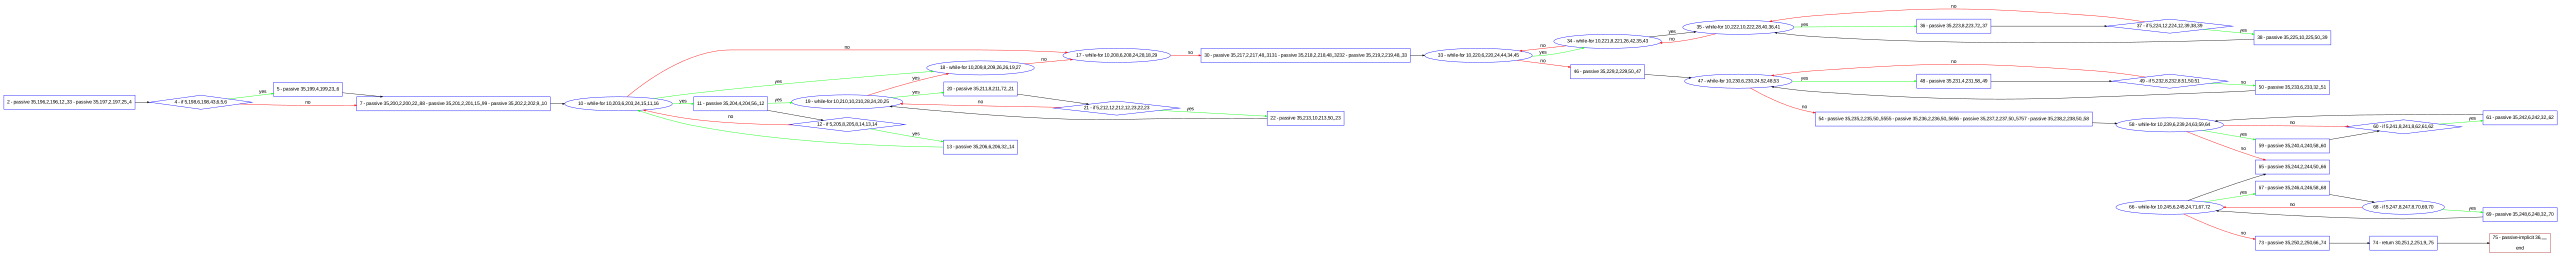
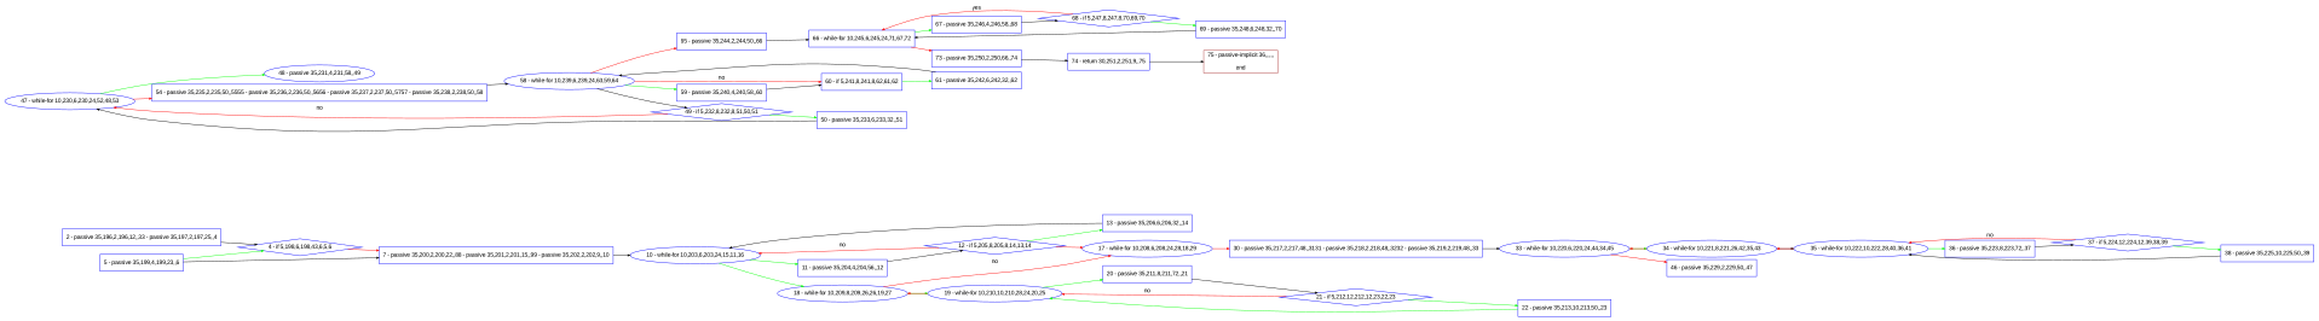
  digraph {
    bgcolor=white
    compound=true
    fillcolor="#FFFFCC"
    fontname=Arial
    fontsize=12
    pack=true
    packmode=clust
    rankdir=LR
    style="rounded,filled"
    node [color="#0000ff" compound=true fillcolor="#ffffff" fixedsize=false fontname=Arial fontsize=12 node_initialized=no shape=box style=filled]
    edge [arrowhead=normal arrowsize=0.5 arrowtail=none color="#000000" compound=true dir=forward fontcolor=black fontname=Arial fontsize=12]
    n1 [label="2 - passive 35,196,2,196,12,,33 - passive 35,197,2,197,25,,4"]
    n2 [label="4 - if 5,198,6,198,43,6,5,6" shape=diamond]
    n3 [label="5 - passive 35,199,4,199,23,,6"]
    n4 [label="7 - passive 35,200,2,200,22,,88 - passive 35,201,2,201,15,,99 - passive 35,202,2,202,9,,10"]
    n5 [label="10 - while-for 10,203,6,203,24,15,11,16" shape=oval]
    n6 [label="11 - passive 35,204,4,204,56,,12"]
    n7 [label="17 - while-for 10,208,6,208,24,28,18,29" shape=oval]
    n8 [label="18 - while-for 10,209,8,209,26,26,19,27" shape=oval]
    n9 [label="12 - if 5,205,8,205,8,14,13,14" shape=diamond]
    n10 [label="30 - passive 35,217,2,217,48,,3131 - passive 35,218,2,218,48,,3232 - passive 35,219,2,219,48,,33"]
    n11 [label="13 - passive 35,206,6,206,32,,14"]
    n12 [label="19 - while-for 10,210,10,210,28,24,20,25" shape=oval]
    n13 [label="33 - while-for 10,220,6,220,24,44,34,45" shape=oval]
    n14 [label="20 - passive 35,211,8,211,72,,21"]
    n15 [label="34 - while-for 10,221,8,221,26,42,35,43" shape=oval]
    n16 [label="46 - passive 35,229,2,229,50,,47"]
    n17 [label="21 - if 5,212,12,212,12,23,22,23" shape=diamond]
    n18 [label="22 - passive 35,213,10,213,50,,23"]
    n19 [label="35 - while-for 10,222,10,222,28,40,36,41" shape=oval]
    n20 [label="47 - while-for 10,230,6,230,24,52,48,53" shape=oval]
    n21 [label="36 - passive 35,223,8,223,72,,37"]
-   n22 [label="48 - passive 35,231,4,231,58,,49"]
+   n22 [label="48 - passive 35,231,4,231,58,,49" shape=ellipse]
    n23 [label="54 - passive 35,235,2,235,50,,5555 - passive 35,236,2,236,50,,5656 - passive 35,237,2,237,50,,5757 - passive 35,238,2,238,50,,58"]
    n24 [label="37 - if 5,224,12,224,12,39,38,39" shape=diamond]
    n25 [label="38 - passive 35,225,10,225,50,,39"]
    n26 [label="49 - if 5,232,8,232,8,51,50,51" shape=diamond]
    n27 [label="58 - while-for 10,239,6,239,24,63,59,64" shape=oval]
    n28 [label="50 - passive 35,233,6,233,32,,51"]
    n29 [label="59 - passive 35,240,4,240,58,,60"]
    n30 [label="65 - passive 35,244,2,244,50,,66"]
-   n31 [label="60 - if 5,241,8,241,8,62,61,62" shape=diamond]
-   n32 [label="66 - while-for 10,245,6,245,24,71,67,72" shape=oval]
+   n31 [label="60 - if 5,241,8,241,8,62,61,62"]
+   n32 [label="66 - while-for 10,245,6,245,24,71,67,72"]
    n33 [label="61 - passive 35,242,6,242,32,,62"]
    n34 [label="67 - passive 35,246,4,246,58,,68"]
    n35 [label="73 - passive 35,250,2,250,66,,74"]
-   n36 [label="68 - if 5,247,8,247,8,70,69,70" shape=ellipse]
+   n36 [label="68 - if 5,247,8,247,8,70,69,70" shape=diamond]
    n37 [label="74 - return 30,251,2,251,9,,75"]
    n38 [label="69 - passive 35,248,6,248,32,,70"]
    n39 [color="#a52a2a" label="75 - passive-implicit 36,,,,,,\n\nend"]
    n1 -> n2
-   n2 -> n3 [color="#00ff00" label=yes]
+   n3 -> n2 [color="#00ff00" label=yes]
    n2 -> n4 [color="#ff0000" label=no]
    n3 -> n4
    n4 -> n5
-   n5 -> n6 [color="#00ff00" label=yes]
-   n5 -> n7 [color="#ff0000" label=no]
+   n5 -> n6 [color="#00ff00" label=no]
+   n9 -> n7 [color="#ff0000" label=no]
    n5 -> n8 [color="#00ff00" label=yes]
    n6 -> n9
    n7 -> n10 [color="#ff0000" label=no]
    n8 -> n7 [color="#ff0000" label=no]
-   n6 -> n12 [color="#00ff00" label=yes]
+   n8 -> n12 [color="#00ff00" label=yes]
    n9 -> n5 [color="#ff0000" label=no]
    n9 -> n11 [color="#00ff00" label=yes]
    n10 -> n13
-   n11 -> n5 [color="#00ff00"]
-   n12 -> n8 [color="#ff0000" label=yes]
+   n11 -> n5
+   n12 -> n8 [color="#ff0000" label=no]
    n12 -> n14 [color="#00ff00" label=yes]
    n13 -> n15 [color="#00ff00" label=yes]
    n13 -> n16 [color="#ff0000" label=no]
    n14 -> n17
    n15 -> n13 [color="#ff0000" label=no]
    n15 -> n19 [label=yes]
-   n16 -> n20
    n17 -> n12 [color="#ff0000" label=no]
    n17 -> n18 [color="#00ff00" label=yes]
-   n18 -> n12
+   n18 -> n12 [color="#00ff00"]
    n19 -> n15 [color="#ff0000" label=no]
    n19 -> n21 [color="#00ff00" label=yes]
    n20 -> n22 [color="#00ff00" label=yes]
    n20 -> n23 [color="#ff0000" label=no]
    n21 -> n24
-   n22 -> n26
+   n27 -> n26
    n23 -> n27
    n24 -> n19 [color="#ff0000" label=no]
    n24 -> n25 [color="#00ff00" label=yes]
    n25 -> n19
    n26 -> n20 [color="#ff0000" label=no]
-   n26 -> n28 [color="#00ff00" label=no]
+   n26 -> n28 [color="#00ff00" label=yes]
    n27 -> n29 [color="#00ff00" label=yes]
    n27 -> n30 [color="#ff0000" label=no]
    n27 -> n31 [color="#ff0000" label=no]
    n28 -> n20
    n29 -> n31
-   n32 -> n30
+   n30 -> n32
    n31 -> n33 [color="#00ff00" label=yes]
    n32 -> n34 [color="#00ff00" label=yes]
    n32 -> n35 [color="#ff0000" label=no]
    n33 -> n27
    n34 -> n36
    n35 -> n37
-   n36 -> n32 [color="#ff0000" label=no]
+   n36 -> n32 [color="#ff0000" label=yes]
    n36 -> n38 [color="#00ff00" label=yes]
    n37 -> n39
    n38 -> n32
  }
